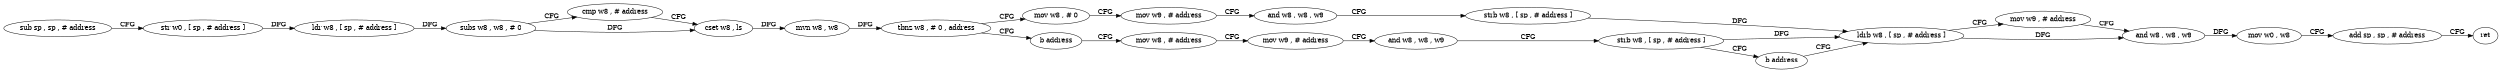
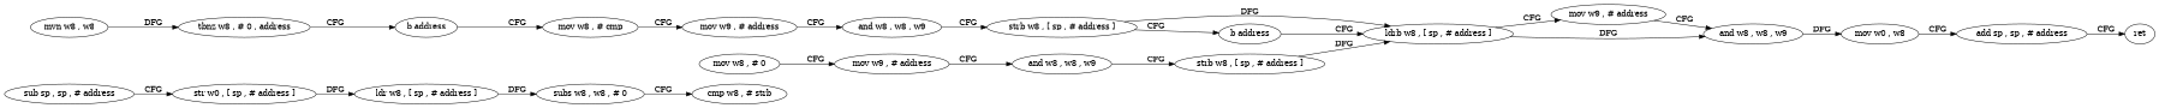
  digraph {
    rankdir=LR
    n1 [label="sub sp , sp , # address"]
    n2 [label="str w0 , [ sp , # address ]"]
    n3 [label="ldr w8 , [ sp , # address ]"]
    n4 [label="subs w8 , w8 , # 0"]
-   n5 [label="cmp w8 , # address"]
-   n6 [label="cset w8 , ls"]
+   n5 [label="cmp w8 , # strb"]
    n7 [label="mvn w8 , w8"]
    n8 [label="tbnz w8 , # 0 , address"]
    n9 [label="mov w8 , # 0"]
    n10 [label="b address"]
    n11 [label="mov w9 , # address"]
-   n12 [label="mov w8 , # address"]
+   n12 [label="mov w8 , # cmp"]
    n13 [label="and w8 , w8 , w9"]
    n14 [label="mov w9 , # address"]
    n15 [label="strb w8 , [ sp , # address ]"]
    n16 [label="ldrb w8 , [ sp , # address ]"]
    n17 [label="mov w9 , # address"]
    n18 [label="and w8 , w8 , w9"]
    n19 [label="mov w0 , w8"]
    n20 [label="and w8 , w8 , w9"]
    n21 [label="strb w8 , [ sp , # address ]"]
    n22 [label="b address"]
    n23 [label="add sp , sp , # address"]
    n24 [label=ret]
    n1 -> n2 [label=CFG]
    n2 -> n3 [label=DFG]
    n3 -> n4 [label=DFG]
    n4 -> n5 [label=CFG]
-   n4 -> n6 [label=DFG]
-   n5 -> n6 [label=CFG]
-   n6 -> n7 [label=DFG]
    n7 -> n8 [label=DFG]
-   n8 -> n9 [label=CFG]
    n8 -> n10 [label=CFG]
    n9 -> n11 [label=CFG]
    n10 -> n12 [label=CFG]
    n11 -> n13 [label=CFG]
    n12 -> n14 [label=CFG]
    n13 -> n15 [label=CFG]
    n14 -> n20 [label=CFG]
    n15 -> n16 [label=DFG]
    n16 -> n17 [label=CFG]
    n16 -> n18 [label=DFG]
    n17 -> n18 [label=CFG]
    n18 -> n19 [label=DFG]
    n19 -> n23 [label=CFG]
    n20 -> n21 [label=CFG]
    n21 -> n16 [label=DFG]
    n21 -> n22 [label=CFG]
    n22 -> n16 [label=CFG]
    n23 -> n24 [label=CFG]
  }
